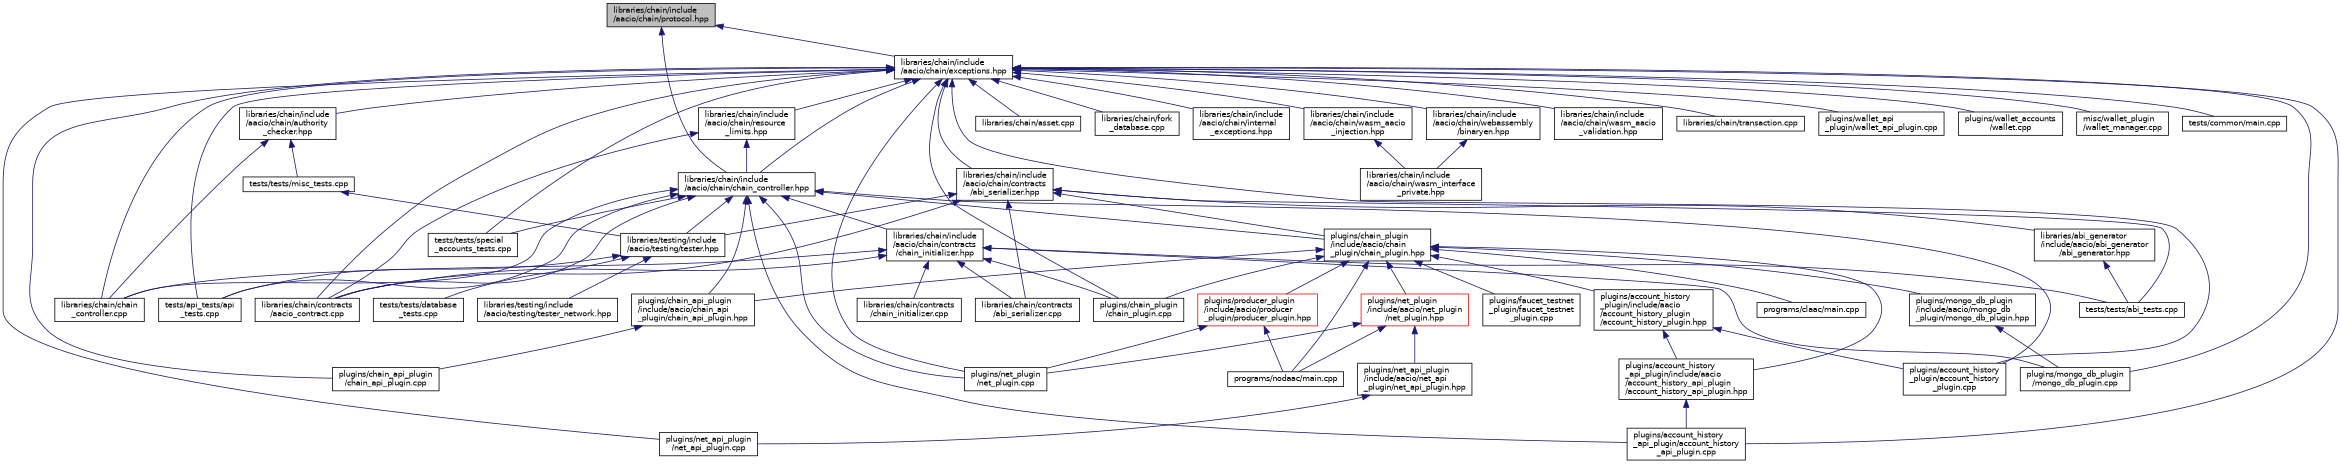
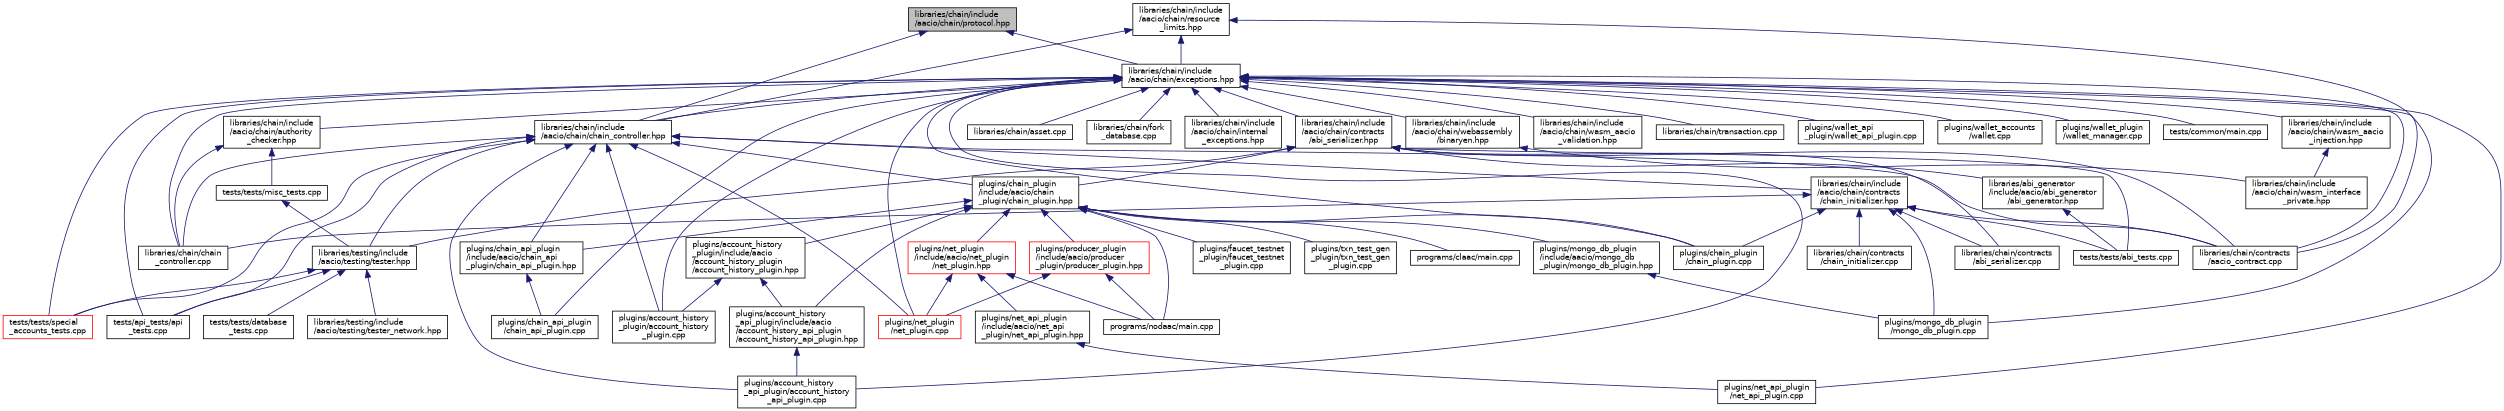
  digraph {
    node [color=black fillcolor=white fontname=Helvetica fontsize=10 shape=record style=filled]
    edge [color=midnightblue dir=back fontname=Helvetica fontsize=10 labelfontname=Helvetica labelfontsize=10 style=solid]
    n1 [fillcolor=grey75 fontcolor=black height=0.2 label="libraries/chain/include\l/aacio/chain/protocol.hpp" width=0.4]
    n2 [height=0.2 label="libraries/chain/include\l/aacio/chain/chain_controller.hpp" width=0.4]
    n3 [height=0.2 label="libraries/chain/include\l/aacio/chain/exceptions.hpp" width=0.4]
    n4 [height=0.2 label="libraries/chain/chain\l_controller.cpp" width=0.4]
    n5 [height=0.2 label="libraries/chain/contracts\l/aacio_contract.cpp" width=0.4]
    n6 [height=0.2 label="libraries/chain/include\l/aacio/chain/contracts\l/chain_initializer.hpp" width=0.4]
    n7 [height=0.2 label="libraries/testing/include\l/aacio/testing/tester.hpp" width=0.4]
    n8 [height=0.2 label="tests/api_tests/api\l_tests.cpp" width=0.4]
-   n9 [height=0.2 label="tests/tests/special\l_accounts_tests.cpp" width=0.4]
+   n9 [color=red height=0.2 label="tests/tests/special\l_accounts_tests.cpp" width=0.4]
    n10 [height=0.2 label="plugins/account_history\l_api_plugin/account_history\l_api_plugin.cpp" width=0.4]
    n11 [height=0.2 label="plugins/account_history\l_plugin/account_history\l_plugin.cpp" width=0.4]
    n12 [height=0.2 label="plugins/chain_api_plugin\l/include/aacio/chain_api\l_plugin/chain_api_plugin.hpp" width=0.4]
    n13 [height=0.2 label="plugins/chain_plugin\l/include/aacio/chain\l_plugin/chain_plugin.hpp" width=0.4]
-   n14 [height=0.2 label="plugins/net_plugin\l/net_plugin.cpp" width=0.4]
+   n14 [color=red height=0.2 label="plugins/net_plugin\l/net_plugin.cpp" width=0.4]
    n15 [height=0.2 label="plugins/chain_plugin\l/chain_plugin.cpp" width=0.4]
    n16 [height=0.2 label="plugins/mongo_db_plugin\l/mongo_db_plugin.cpp" width=0.4]
    n17 [height=0.2 label="plugins/chain_api_plugin\l/chain_api_plugin.cpp" width=0.4]
    n18 [height=0.2 label="plugins/net_api_plugin\l/net_api_plugin.cpp" width=0.4]
    n19 [height=0.2 label="libraries/chain/asset.cpp" width=0.4]
    n20 [height=0.2 label="libraries/chain/fork\l_database.cpp" width=0.4]
    n21 [height=0.2 label="libraries/chain/include\l/aacio/chain/authority\l_checker.hpp" width=0.4]
    n22 [height=0.2 label="libraries/chain/include\l/aacio/chain/contracts\l/abi_serializer.hpp" width=0.4]
    n23 [height=0.2 label="libraries/chain/include\l/aacio/chain/internal\l_exceptions.hpp" width=0.4]
    n24 [height=0.2 label="libraries/chain/include\l/aacio/chain/resource\l_limits.hpp" width=0.4]
    n25 [height=0.2 label="libraries/chain/include\l/aacio/chain/wasm_aacio\l_injection.hpp" width=0.4]
    n26 [height=0.2 label="libraries/chain/include\l/aacio/chain/wasm_aacio\l_validation.hpp" width=0.4]
    n27 [height=0.2 label="libraries/chain/include\l/aacio/chain/webassembly\l/binaryen.hpp" width=0.4]
    n28 [height=0.2 label="libraries/chain/transaction.cpp" width=0.4]
    n29 [height=0.2 label="plugins/wallet_api\l_plugin/wallet_api_plugin.cpp" width=0.4]
    n30 [height=0.2 label="plugins/wallet_accounts\l/wallet.cpp" width=0.4]
-   n31 [height=0.2 label="misc/wallet_plugin\l/wallet_manager.cpp" width=0.4]
+   n31 [height=0.2 label="plugins/wallet_plugin\l/wallet_manager.cpp" width=0.4]
    n32 [height=0.2 label="tests/common/main.cpp" width=0.4]
    n33 [height=0.2 label="libraries/chain/contracts\l/abi_serializer.cpp" width=0.4]
    n34 [height=0.2 label="libraries/chain/contracts\l/chain_initializer.cpp" width=0.4]
    n35 [height=0.2 label="tests/tests/abi_tests.cpp" width=0.4]
    n36 [height=0.2 label="libraries/testing/include\l/aacio/testing/tester_network.hpp" width=0.4]
    n37 [height=0.2 label="tests/tests/database\l_tests.cpp" width=0.4]
    n38 [height=0.2 label="plugins/account_history\l_api_plugin/include/aacio\l/account_history_api_plugin\l/account_history_api_plugin.hpp" width=0.4]
    n39 [height=0.2 label="plugins/account_history\l_plugin/include/aacio\l/account_history_plugin\l/account_history_plugin.hpp" width=0.4]
    n40 [height=0.2 label="plugins/faucet_testnet\l_plugin/faucet_testnet\l_plugin.cpp" width=0.4]
    n41 [height=0.2 label="plugins/mongo_db_plugin\l/include/aacio/mongo_db\l_plugin/mongo_db_plugin.hpp" width=0.4]
    n42 [color=red height=0.2 label="plugins/net_plugin\l/include/aacio/net_plugin\l/net_plugin.hpp" width=0.4]
    n43 [height=0.2 label="programs/nodaac/main.cpp" width=0.4]
    n44 [color=red height=0.2 label="plugins/producer_plugin\l/include/aacio/producer\l_plugin/producer_plugin.hpp" width=0.4]
+   n45 [height=0.2 label="plugins/txn_test_gen\l_plugin/txn_test_gen\l_plugin.cpp" width=0.4]
    n46 [height=0.2 label="programs/claac/main.cpp" width=0.4]
    n47 [height=0.2 label="tests/tests/misc_tests.cpp" width=0.4]
    n48 [height=0.2 label="plugins/net_api_plugin\l/include/aacio/net_api\l_plugin/net_api_plugin.hpp" width=0.4]
    n49 [height=0.2 label="libraries/abi_generator\l/include/aacio/abi_generator\l/abi_generator.hpp" width=0.4]
    n50 [height=0.2 label="libraries/chain/include\l/aacio/chain/wasm_interface\l_private.hpp" width=0.4]
    n1 -> n2
    n1 -> n3
    n2 -> n4
    n2 -> n5
    n2 -> n6
    n2 -> n7
    n2 -> n8
    n2 -> n9
    n2 -> n10
    n2 -> n11
    n2 -> n12
    n2 -> n13
    n2 -> n14
    n3 -> n2
    n3 -> n4
    n3 -> n5
    n3 -> n8
    n3 -> n9
    n3 -> n10
    n3 -> n11
    n3 -> n14
    n3 -> n15
    n3 -> n16
    n3 -> n17
    n3 -> n18
    n3 -> n19
    n3 -> n20
    n3 -> n21
    n3 -> n22
    n3 -> n23
-   n3 -> n24
+   n24 -> n3
    n3 -> n25
    n3 -> n26
    n3 -> n27
    n3 -> n28
    n3 -> n29
    n3 -> n30
    n3 -> n31
    n3 -> n32
    n6 -> n4
    n6 -> n5
    n6 -> n15
    n6 -> n16
    n6 -> n33
    n6 -> n34
    n6 -> n35
    n7 -> n8
+   n7 -> n9
    n7 -> n36
    n7 -> n37
    n12 -> n17
    n13 -> n12
    n13 -> n15
    n13 -> n38
    n13 -> n39
    n13 -> n40
    n13 -> n41
    n13 -> n42
    n13 -> n43
    n13 -> n44
+   n13 -> n45
    n13 -> n46
    n21 -> n4
    n21 -> n47
    n22 -> n5
    n22 -> n7
    n22 -> n13
    n22 -> n33
    n22 -> n35
    n22 -> n49
    n24 -> n2
    n24 -> n5
    n25 -> n50
    n27 -> n50
    n38 -> n10
    n39 -> n11
    n39 -> n38
    n41 -> n16
    n42 -> n14
    n42 -> n43
    n42 -> n48
    n44 -> n14
    n44 -> n43
    n47 -> n7
    n48 -> n18
    n49 -> n35
  }
